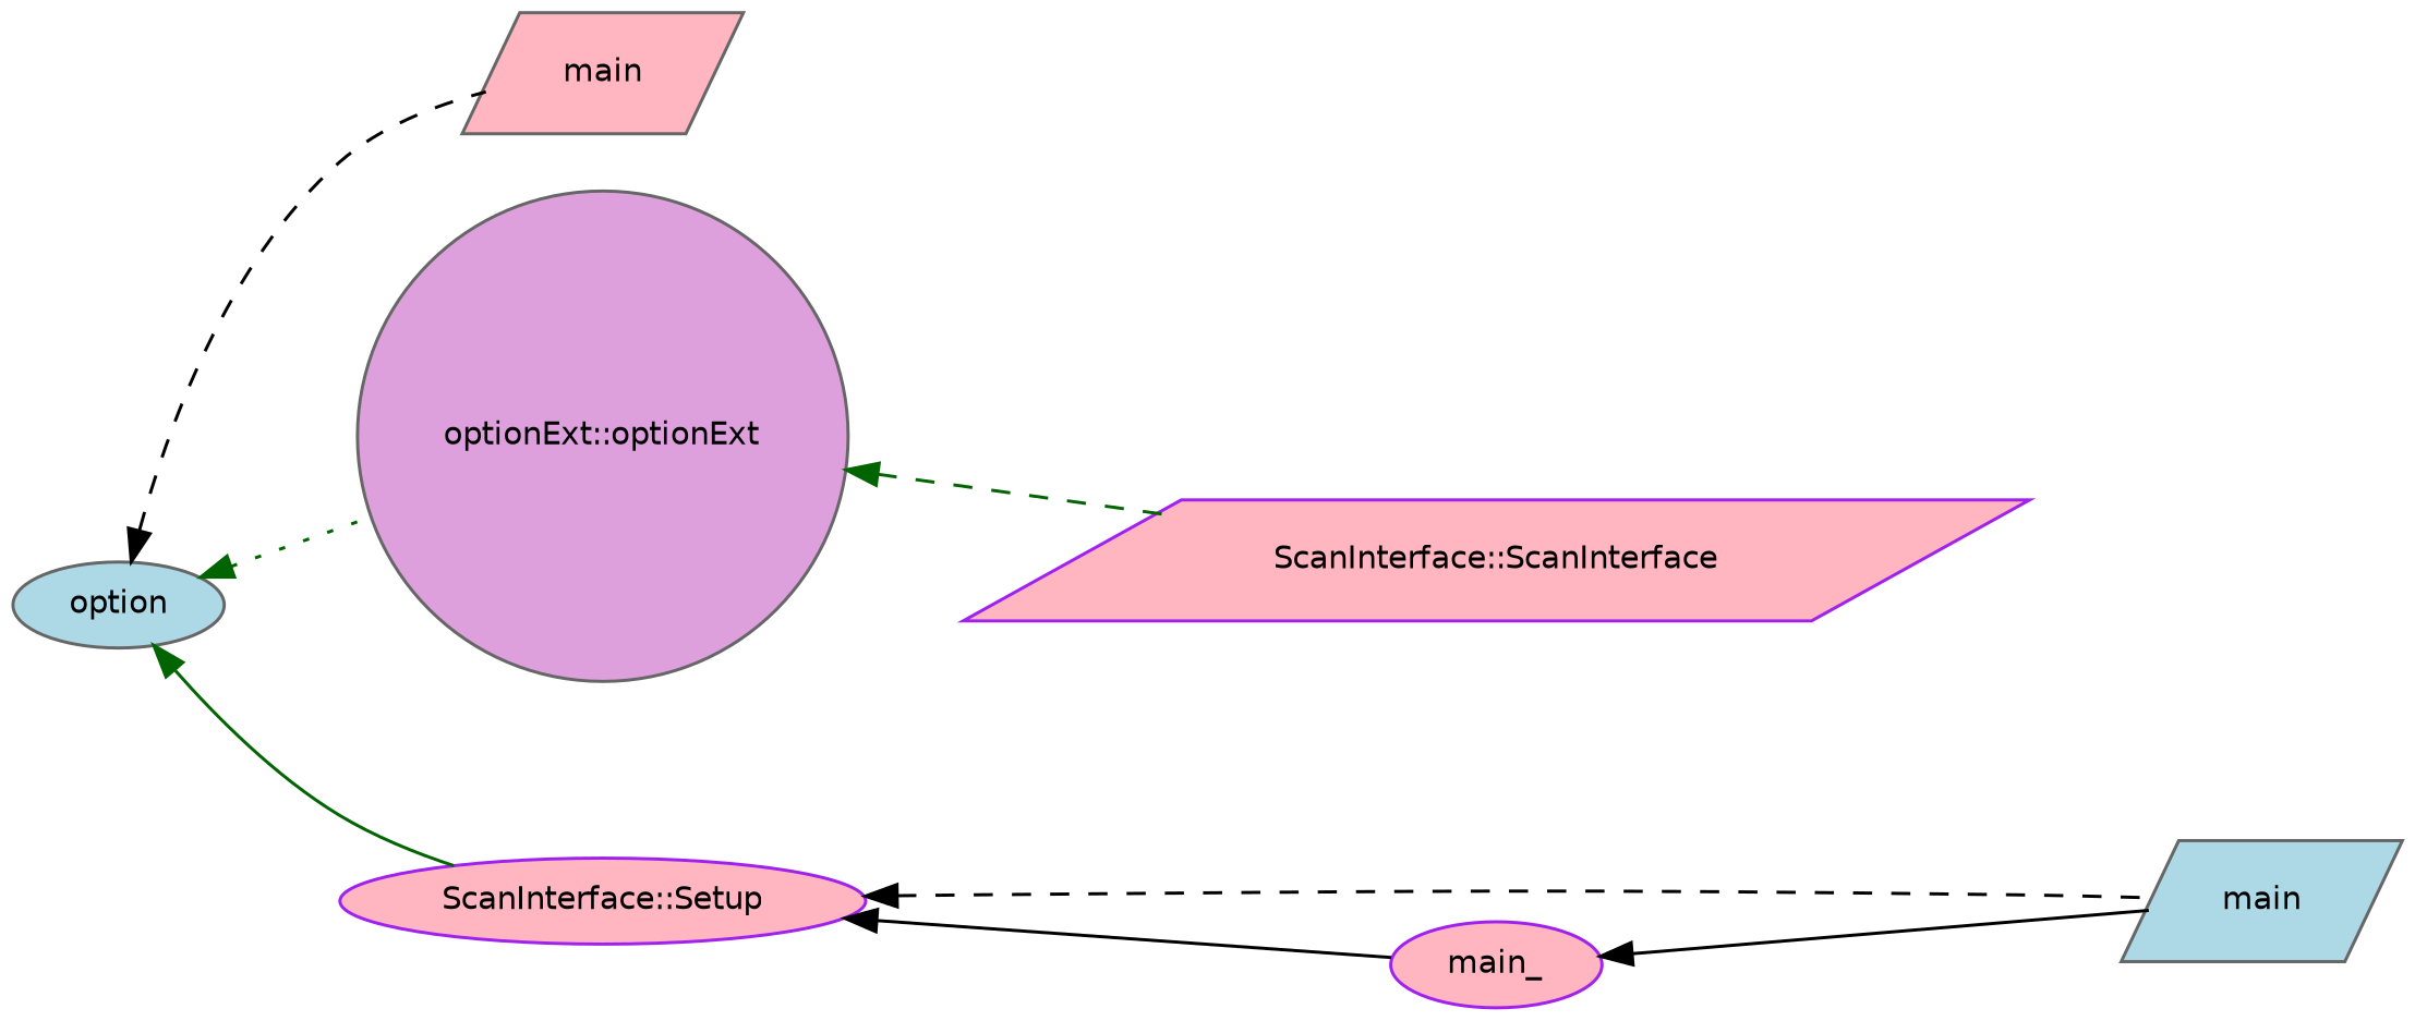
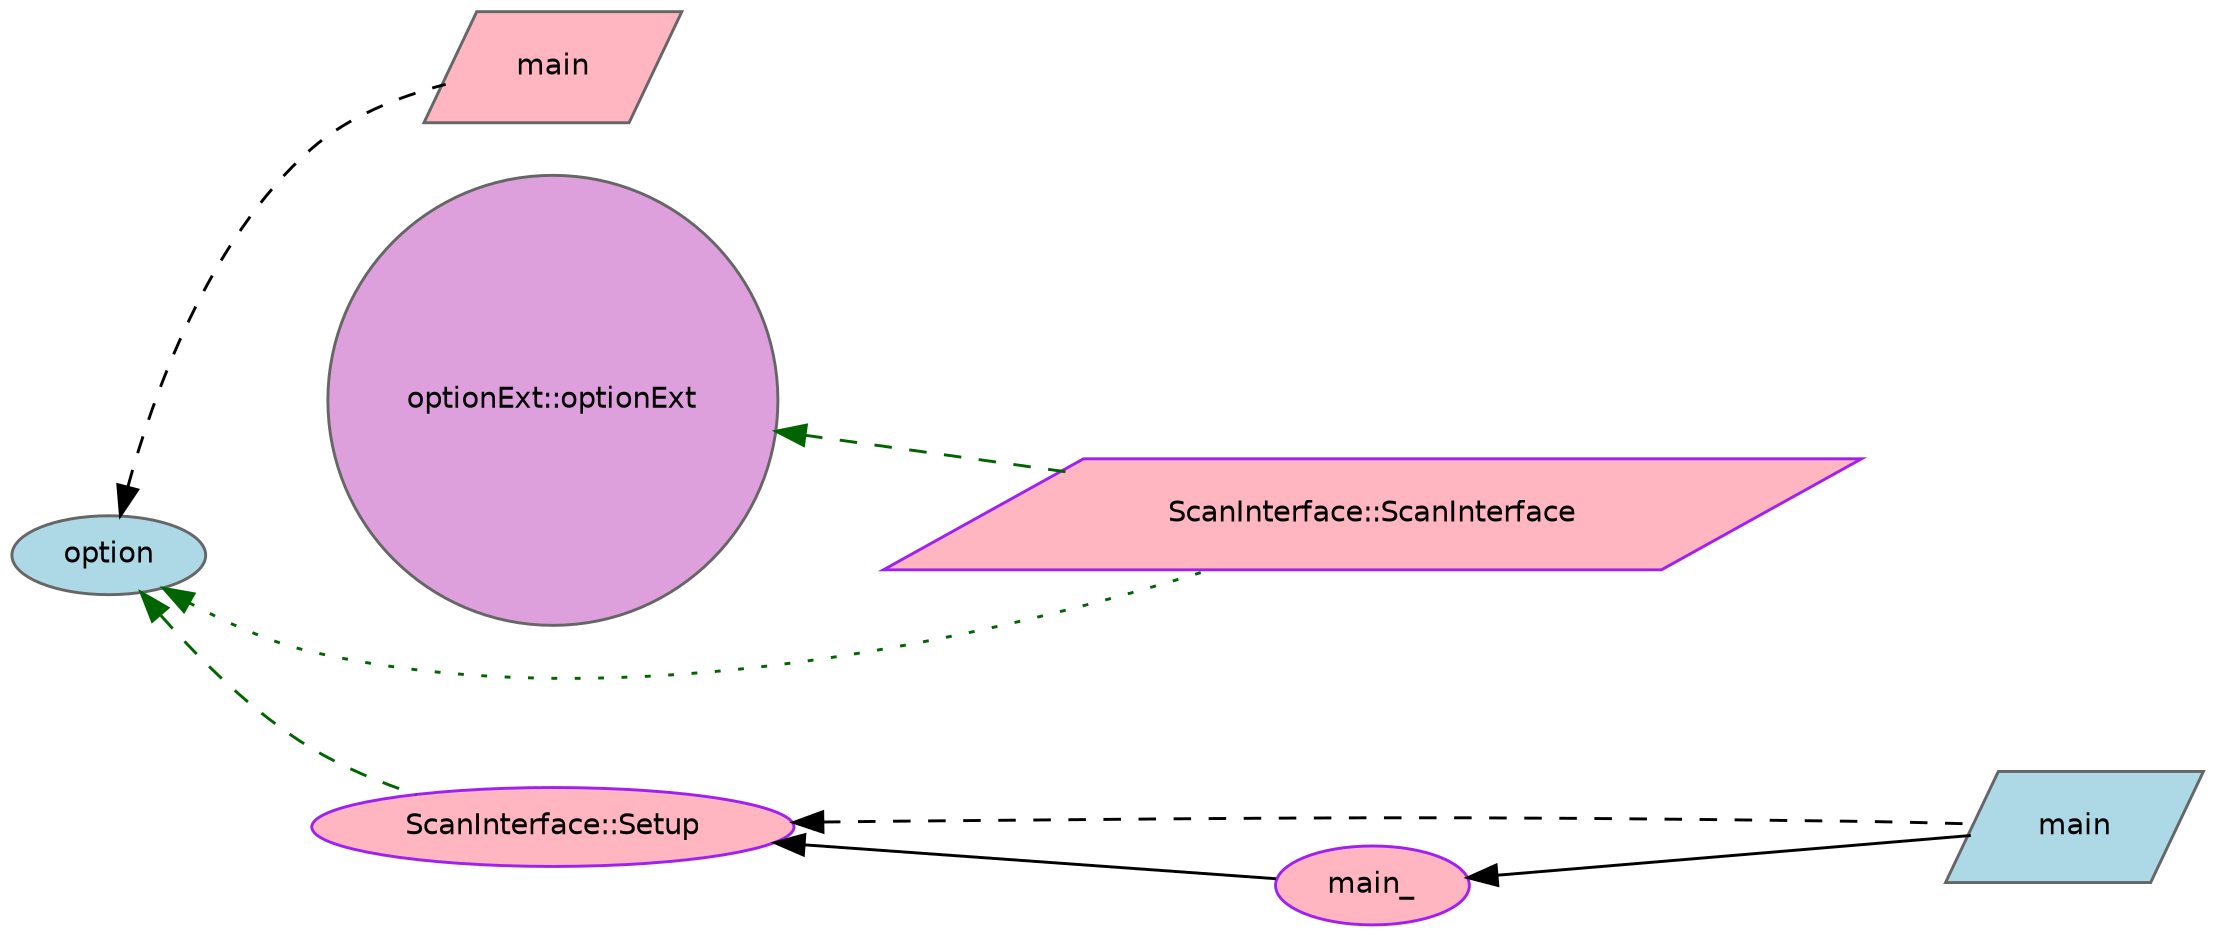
  digraph {
    rankdir=LR
    node [color=gray40 fillcolor=lightpink fontname=Helvetica fontsize=10 shape=ellipse style=filled]
    edge [color=black dir=back fontname=Helvetica fontsize=10 labelfontname=Helvetica labelfontsize=10 style=dashed]
    n1 [fillcolor=lightblue fontcolor=black height=0.2 label=option width=0.4]
    n2 [height=0.2 label=main shape=parallelogram width=0.4]
    n3 [fillcolor=plum height=0.2 label="optionExt::optionExt" shape=circle width=0.4]
    n4 [color=purple height=0.2 label="ScanInterface::Setup" width=0.4]
    n5 [color=purple height=0.2 label="ScanInterface::ScanInterface" shape=parallelogram width=0.4]
    n6 [fillcolor=lightblue height=0.2 label=main shape=parallelogram width=0.4]
    n7 [color=purple height=0.2 label=main_ width=0.4]
    n1 -> n2
-   n1 -> n3 [color=darkgreen style=dotted]
-   n1 -> n4 [color=darkgreen style=solid]
+   n1 -> n5 [color=darkgreen style=dotted]
+   n1 -> n4 [color=darkgreen]
    n3 -> n5 [color=darkgreen]
    n4 -> n6
    n4 -> n7 [style=solid]
    n7 -> n6 [style=solid]
  }
